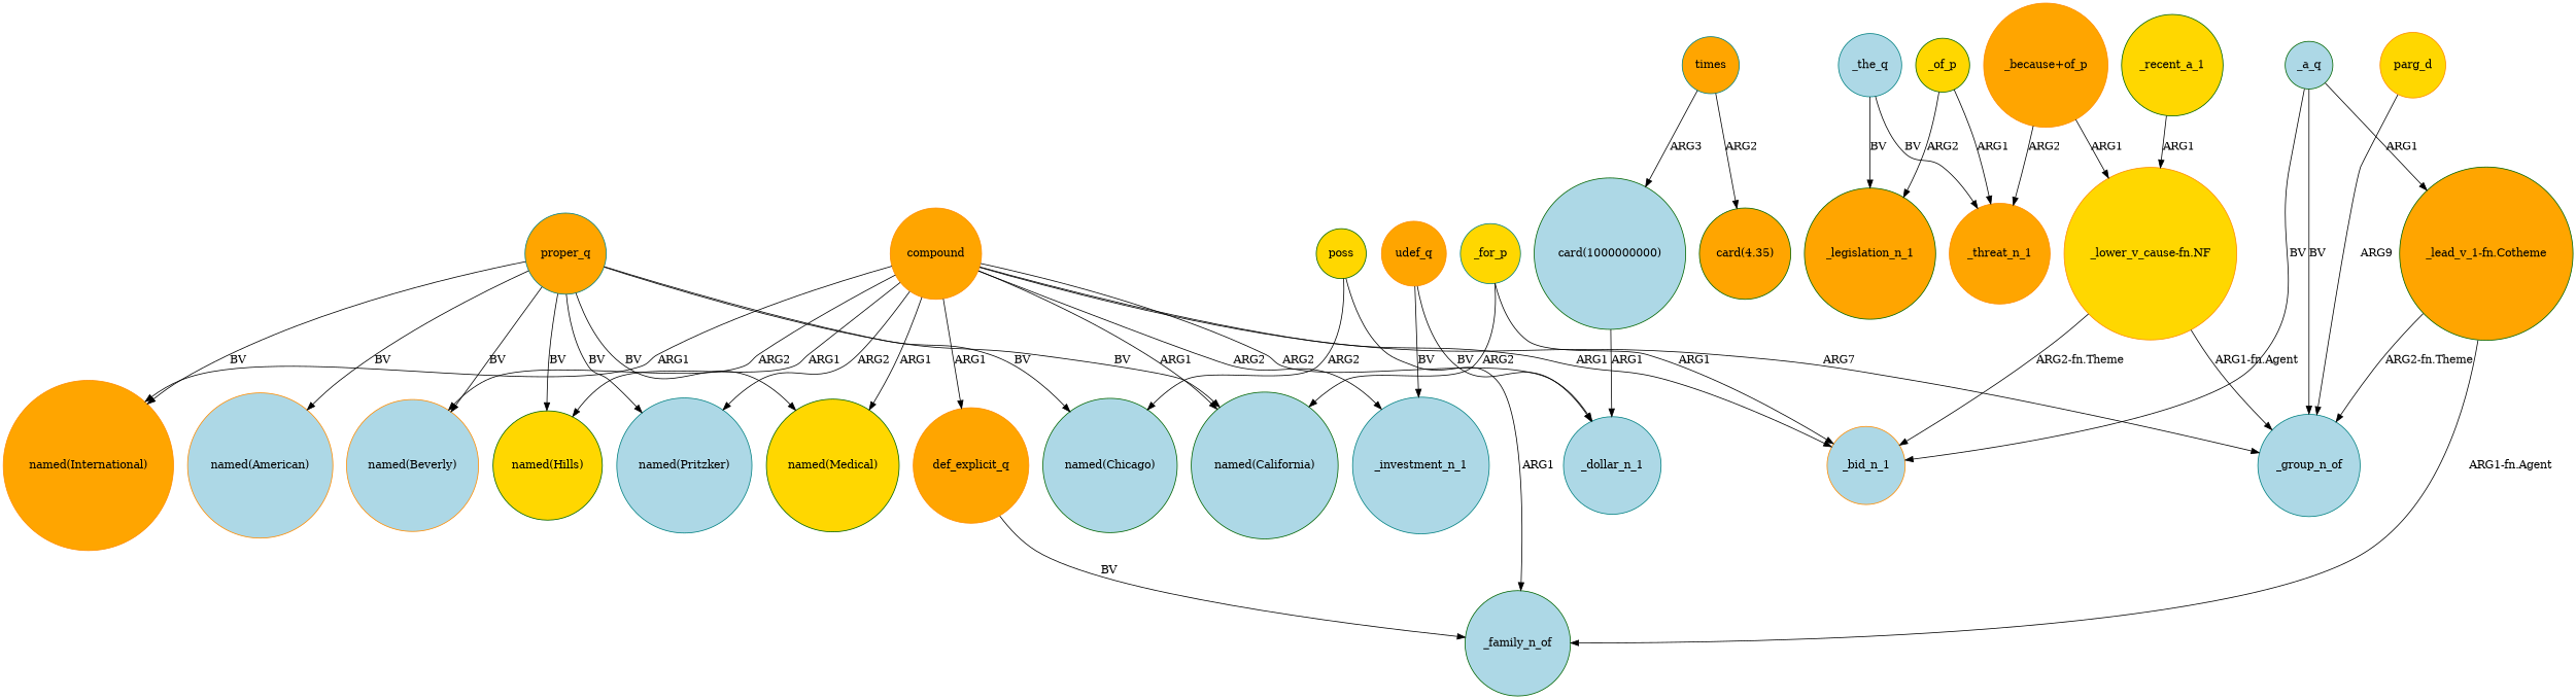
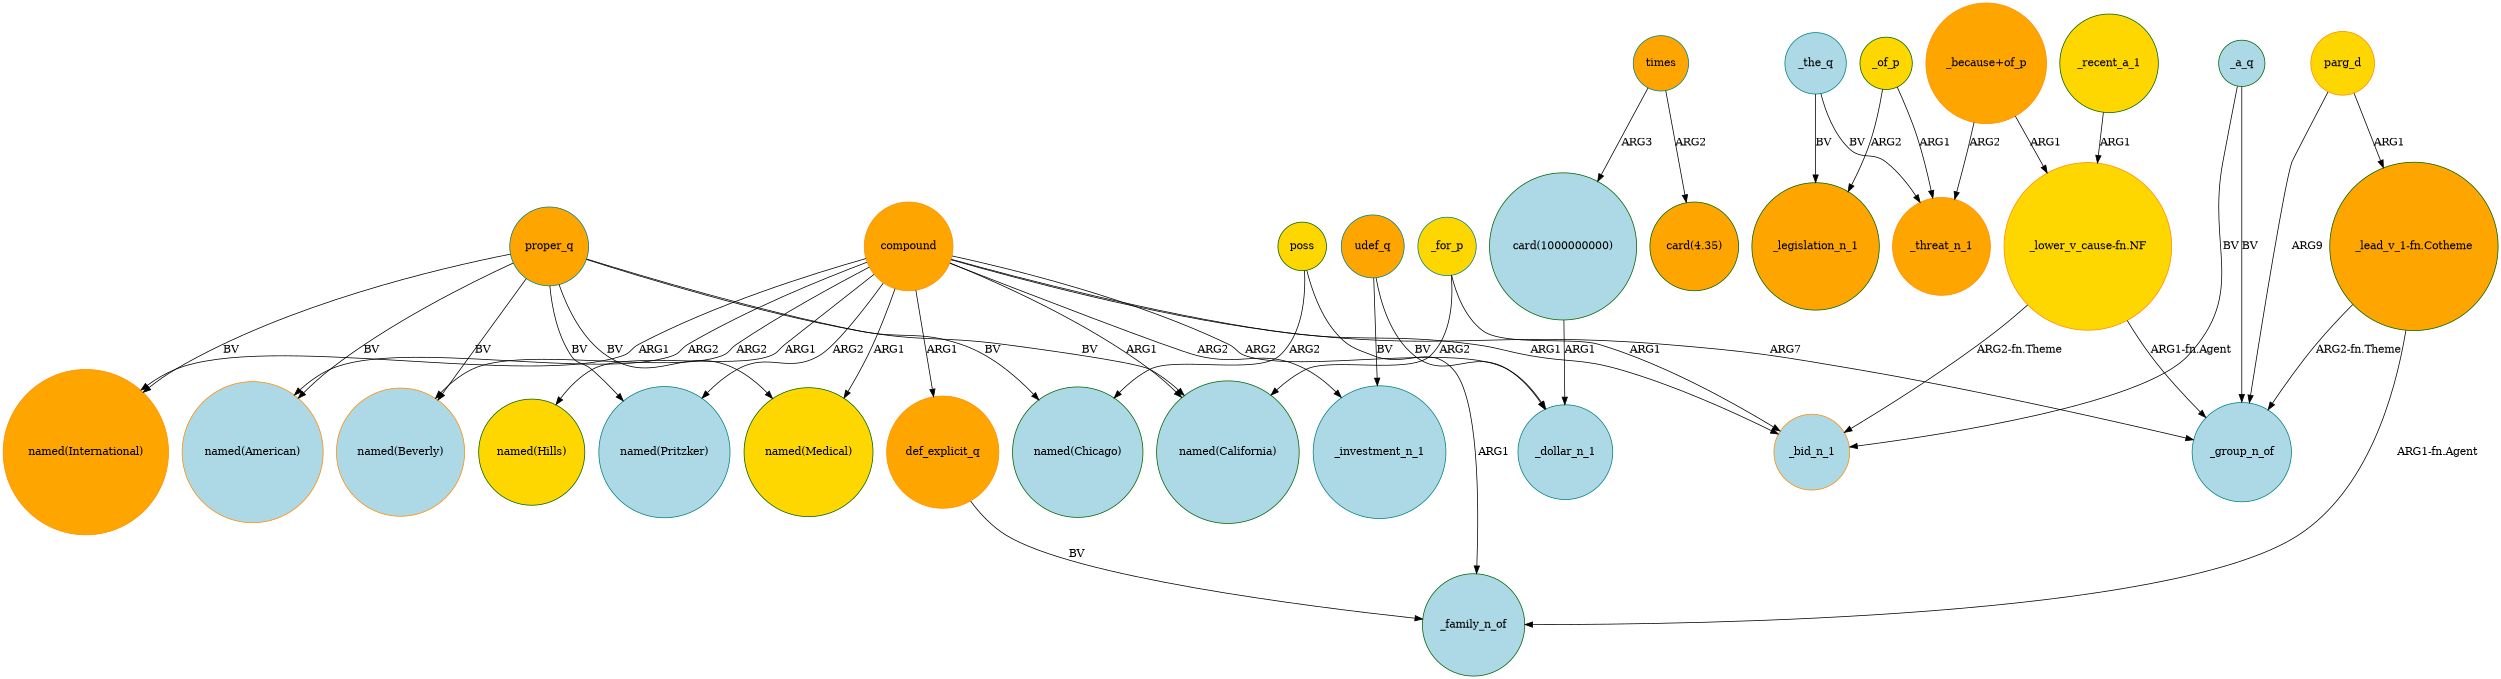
  digraph {
    node [color=darkgreen fillcolor=lightblue shape=circle style=filled]
    compound [color=darkorange fillcolor=orange]
    "named(International)" [color=darkorange fillcolor=orange]
    "named(Medical)" [fillcolor=gold]
    "named(American)" [color=darkorange]
    _group_n_of [color=teal]
    "named(Hills)" [fillcolor=gold]
    "named(California)"
    _investment_n_1 [color=teal]
    "named(Pritzker)" [color=teal]
    "named(Beverly)" [color=darkorange]
    _bid_n_1 [color=darkorange]
    _dollar_n_1 [color=teal]
    def_explicit_q [color=darkorange fillcolor=orange]
    parg_d [color=darkorange fillcolor=gold]
    "_lead_v_1-fn.Cotheme" [fillcolor=orange]
    _family_n_of
    proper_q [color=teal fillcolor=orange]
    "named(Chicago)"
    _the_q [color=teal]
    _threat_n_1 [color=darkorange fillcolor=orange]
    _legislation_n_1 [fillcolor=orange]
    poss [fillcolor=gold]
    _for_p [color=teal fillcolor=gold]
    times [color=teal fillcolor=orange]
    "card(1000000000)"
    n26 [fillcolor=orange label="card(4.35)"]
    "_lower_v_cause-fn.NF" [color=darkorange fillcolor=gold]
    _recent_a_1 [fillcolor=gold]
    "_because+of_p" [color=darkorange fillcolor=orange]
-   udef_q [color=darkorange fillcolor=orange]
+   udef_q [color=teal fillcolor=orange]
    _a_q
    _of_p [fillcolor=gold]
    compound -> "named(International)" [label=ARG1]
    compound -> "named(Medical)" [label=ARG1]
+   compound -> "named(American)" [label=ARG2]
    compound -> _group_n_of [label=ARG7]
    compound -> "named(Hills)" [label=ARG1]
    compound -> "named(California)" [label=ARG1]
    compound -> _investment_n_1 [label=ARG2]
    compound -> "named(Pritzker)" [label=ARG2]
    compound -> "named(Beverly)" [label=ARG2]
    compound -> _bid_n_1 [label=ARG1]
    compound -> _dollar_n_1 [label=ARG2]
    compound -> def_explicit_q [label=ARG1]
    def_explicit_q -> _family_n_of [label=BV]
    parg_d -> _group_n_of [label=ARG9]
-   _a_q -> "_lead_v_1-fn.Cotheme" [label=ARG1]
+   parg_d -> "_lead_v_1-fn.Cotheme" [label=ARG1]
    "_lead_v_1-fn.Cotheme" -> _group_n_of [label="ARG2-fn.Theme"]
    "_lead_v_1-fn.Cotheme" -> _family_n_of [label="ARG1-fn.Agent"]
    proper_q -> "named(International)" [label=BV]
    proper_q -> "named(Medical)" [label=BV]
    proper_q -> "named(American)" [label=BV]
-   proper_q -> "named(Hills)" [label=BV]
    proper_q -> "named(California)" [label=BV]
    proper_q -> "named(Pritzker)" [label=BV]
    proper_q -> "named(Beverly)" [label=BV]
    proper_q -> "named(Chicago)" [label=BV]
    _the_q -> _threat_n_1 [label=BV]
    _the_q -> _legislation_n_1 [label=BV]
    poss -> _family_n_of [label=ARG1]
    poss -> "named(Chicago)" [label=ARG2]
    _for_p -> "named(California)" [label=ARG2]
    _for_p -> _bid_n_1 [label=ARG1]
    times -> "card(1000000000)" [label=ARG3]
    times -> n26 [label=ARG2]
    "card(1000000000)" -> _dollar_n_1 [label=ARG1]
    "_lower_v_cause-fn.NF" -> _group_n_of [label="ARG1-fn.Agent"]
    "_lower_v_cause-fn.NF" -> _bid_n_1 [label="ARG2-fn.Theme"]
    _recent_a_1 -> "_lower_v_cause-fn.NF" [label=ARG1]
    "_because+of_p" -> _threat_n_1 [label=ARG2]
    "_because+of_p" -> "_lower_v_cause-fn.NF" [label=ARG1]
    udef_q -> _investment_n_1 [label=BV]
    udef_q -> _dollar_n_1 [label=BV]
    _a_q -> _group_n_of [label=BV]
    _a_q -> _bid_n_1 [label=BV]
    _of_p -> _threat_n_1 [label=ARG1]
    _of_p -> _legislation_n_1 [label=ARG2]
  }
